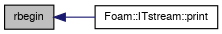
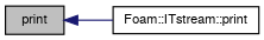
  digraph {
    rankdir=LR
    node [color=black fontname=FreeSans fontsize=10 shape=record]
-   n1 [fillcolor=grey75 fontcolor=black height=0.2 label=rbegin style=filled width=0.4]
+   n1 [fillcolor=grey75 fontcolor=black height=0.2 label=print style=filled width=0.4]
    n2 [height=0.2 label="Foam::ITstream::print" width=0.4]
    n1 -> n2 [color=midnightblue dir=back fontname=FreeSans fontsize=10 labelfontname=FreeSans labelfontsize=10 style=solid]
  }
